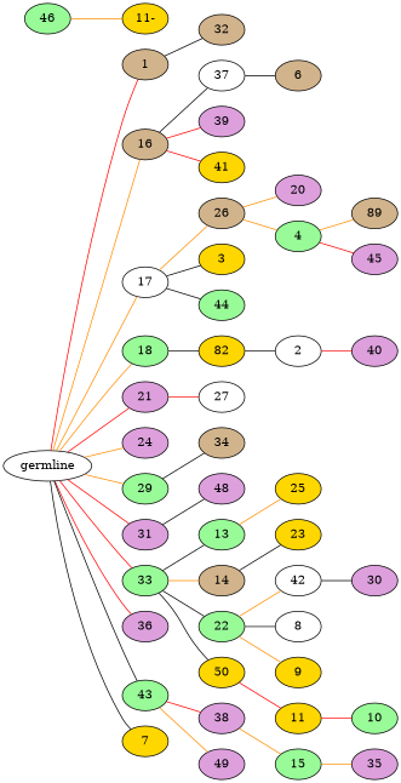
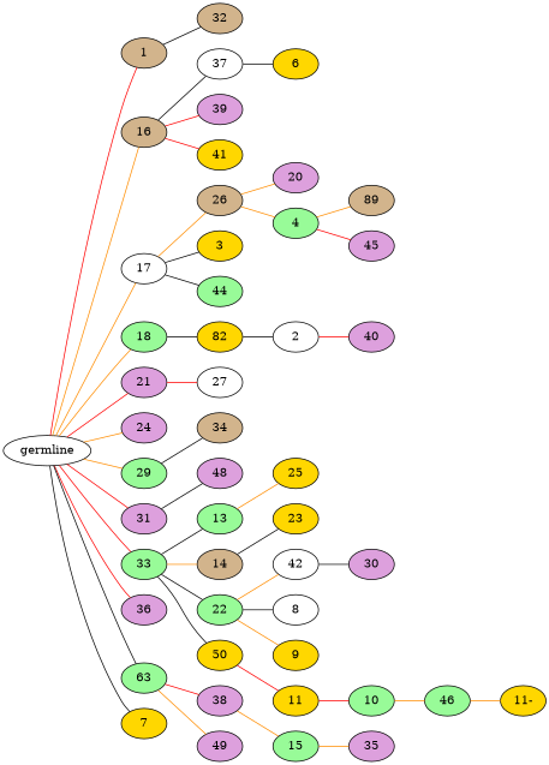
  graph {
    rankdir=LR
    node [fillcolor=plum style=filled]
    edge [color=darkorange]
    n1 [fillcolor=white label=germline]
    n2 [fillcolor=tan label=1]
    n3 [fillcolor=tan label=16]
    n4 [fillcolor=white label=17]
    n5 [fillcolor=palegreen label=18]
    n6 [label=21]
    n7 [label=24]
    n8 [fillcolor=palegreen label=29]
    n9 [label=31]
    n10 [fillcolor=palegreen label=33]
    n11 [label=36]
-   n12 [fillcolor=palegreen label=43]
+   n12 [fillcolor=palegreen label=63]
    n13 [fillcolor=gold label=7]
    n14 [fillcolor=tan label=32]
    n15 [fillcolor=white label=37]
    n16 [label=39]
    n17 [fillcolor=gold label=41]
    n18 [fillcolor=tan label=26]
    n19 [fillcolor=gold label=3]
    n20 [fillcolor=palegreen label=44]
    n21 [fillcolor=gold label=82]
    n22 [fillcolor=white label=27]
    n23 [fillcolor=tan label=34]
    n24 [label=48]
    n25 [fillcolor=palegreen label=13]
    n26 [fillcolor=tan label=14]
    n27 [fillcolor=palegreen label=22]
    n28 [fillcolor=gold label=50]
    n29 [label=38]
    n30 [label=49]
-   n31 [fillcolor=tan label=6]
+   n31 [fillcolor=gold label=6]
    n32 [label=20]
    n33 [fillcolor=palegreen label=4]
    n34 [fillcolor=tan label=89]
    n35 [label=45]
    n36 [fillcolor=white label=2]
    n37 [label=40]
    n38 [fillcolor=gold label=25]
    n39 [fillcolor=gold label=23]
    n40 [fillcolor=white label=42]
    n41 [fillcolor=white label=8]
    n42 [fillcolor=gold label=9]
    n43 [fillcolor=gold label=11]
    n44 [label=30]
    n45 [fillcolor=palegreen label=10]
    n46 [fillcolor=palegreen label=46]
    n47 [fillcolor=gold label="11-"]
    n48 [fillcolor=palegreen label=15]
    n49 [label=35]
    n1 -- n2 [color=red]
    n1 -- n3
    n1 -- n4
    n1 -- n5
    n1 -- n6 [color=red]
    n1 -- n7
    n1 -- n8
    n1 -- n9 [color=red]
    n1 -- n10 [color=red]
    n1 -- n11 [color=red]
    n1 -- n12 [color=black]
    n1 -- n13 [color=black]
    n2 -- n14 [color=black]
    n3 -- n15 [color=black]
    n3 -- n16 [color=red]
    n3 -- n17 [color=red]
    n4 -- n18
    n4 -- n19 [color=black]
    n4 -- n20 [color=black]
    n5 -- n21 [color=black]
    n6 -- n22 [color=red]
    n8 -- n23 [color=black]
    n9 -- n24 [color=black]
    n10 -- n25 [color=black]
    n10 -- n26
    n10 -- n27 [color=black]
    n10 -- n28 [color=black]
    n12 -- n29 [color=red]
    n12 -- n30
    n15 -- n31 [color=black]
    n18 -- n32
    n18 -- n33
    n21 -- n36 [color=black]
    n25 -- n38
    n26 -- n39 [color=black]
    n27 -- n40
    n27 -- n41 [color=black]
    n27 -- n42
    n28 -- n43 [color=red]
    n29 -- n48
    n33 -- n34
    n33 -- n35 [color=red]
    n36 -- n37 [color=red]
    n40 -- n44 [color=black]
    n43 -- n45 [color=red]
+   n45 -- n46
    n46 -- n47
    n48 -- n49
  }
